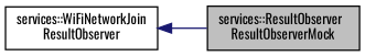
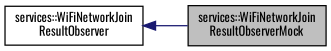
  digraph {
    rankdir=LR
    fontname=Oswald
    node [color=black fontname=Oswald fontsize=10 shape=record style=filled]
-   n1 [fillcolor=grey75 fontcolor=black height=0.2 label="services::ResultObserver\lResultObserverMock" width=0.4]
+   n1 [fillcolor=grey75 fontcolor=black height=0.2 label="services::WiFiNetworkJoin\lResultObserverMock" width=0.4]
    n2 [fillcolor=white height=0.2 label="services::WiFiNetworkJoin\lResultObserver" width=0.4]
    n2 -> n1 [color=midnightblue dir=back fontname=Oswald fontsize=10 labelfontname=Helvetica labelfontsize=10 style=solid]
  }
